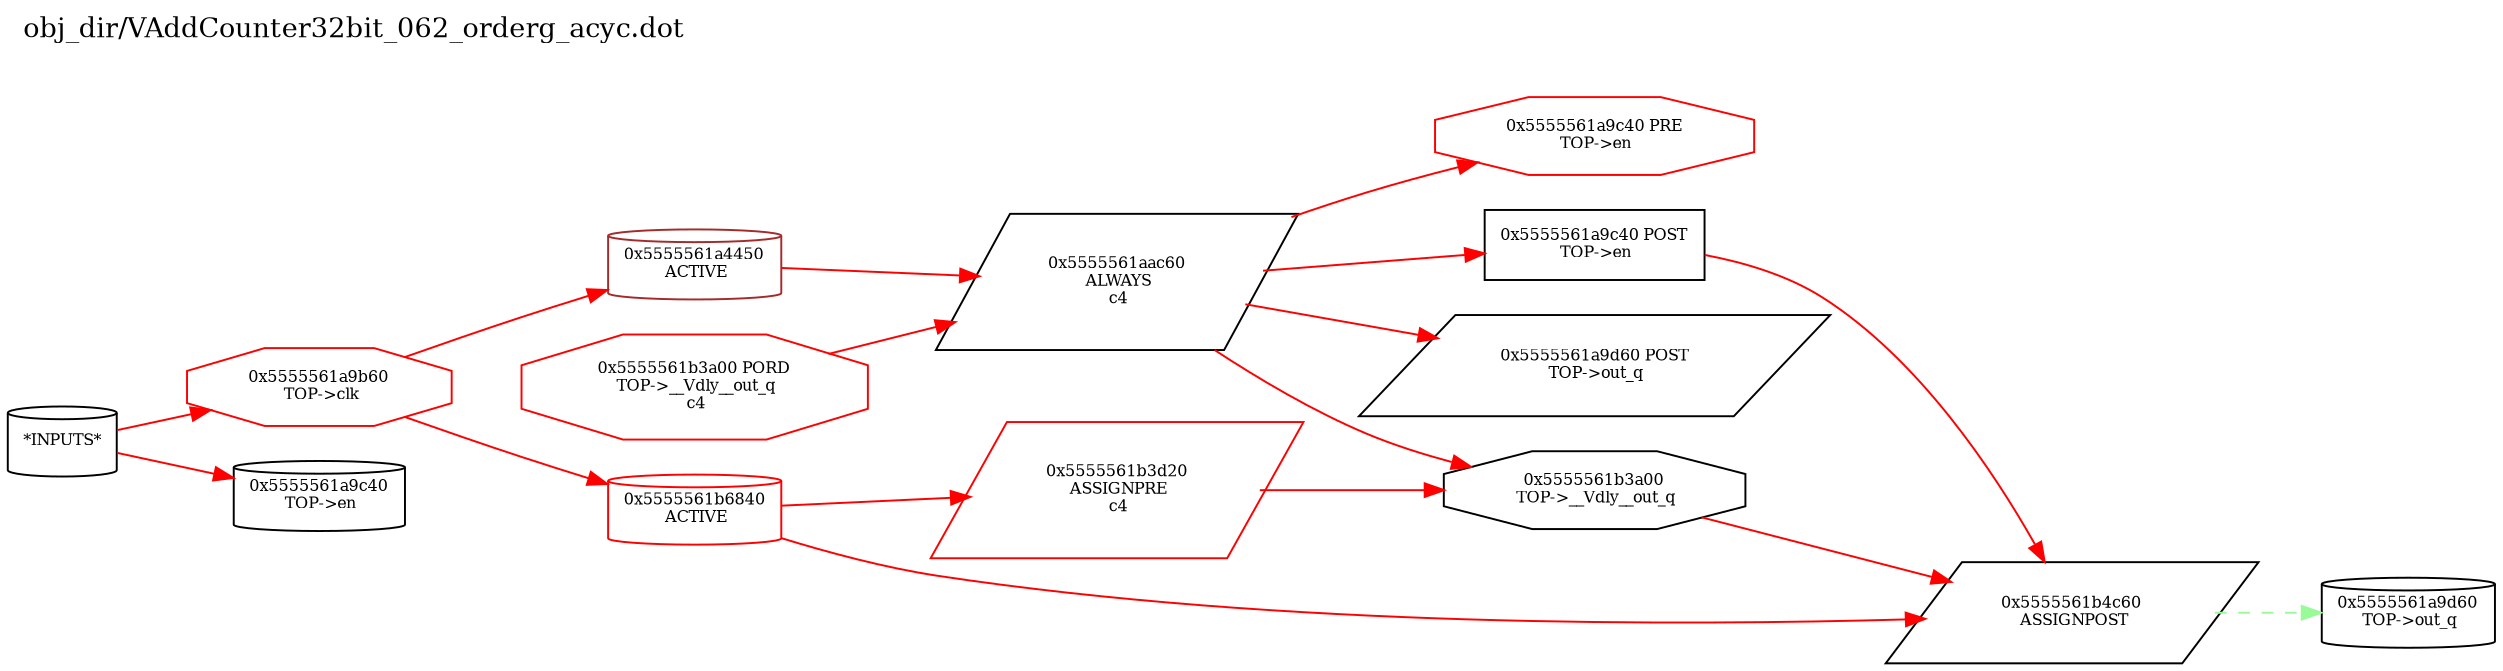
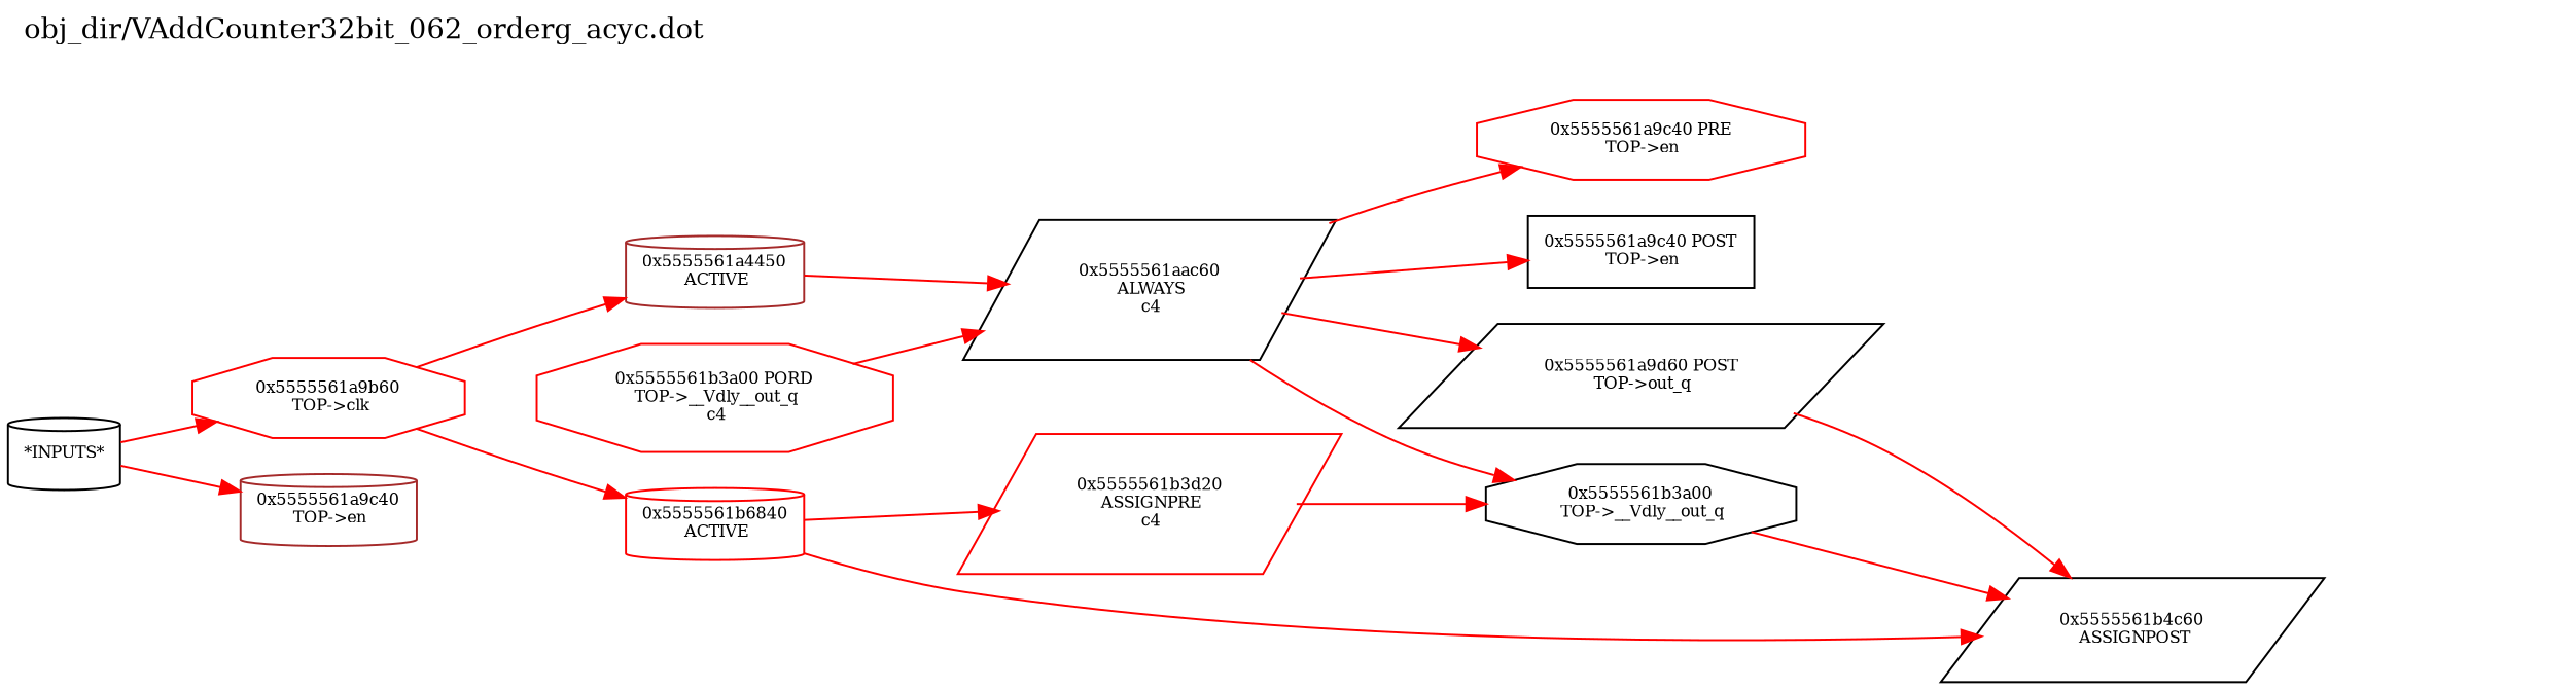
  digraph {
    label="obj_dir/VAddCounter32bit_062_orderg_acyc.dot"
    labeljust=l
    labelloc=t
    rankdir=LR
    node [color=black fontsize=8 shape=cylinder]
    edge [color=red fontsize=8 weight=32]
    n1 [label="*INPUTS*"]
    n2 [color=red label="0x5555561a9b60\n TOP->clk" shape=octagon]
-   n3 [label="0x5555561a9c40\n TOP->en"]
+   n3 [color=brown label="0x5555561a9c40\n TOP->en"]
    n4 [color=brown label="0x5555561a4450\n ACTIVE"]
    n5 [color=red label="0x5555561b6840\n ACTIVE"]
    n6 [label="0x5555561aac60\n ALWAYS\n c4" shape=parallelogram]
    n7 [label="0x5555561b4c60\n ASSIGNPOST" shape=parallelogram]
    n8 [color=red label="0x5555561b3d20\n ASSIGNPRE\n c4" shape=parallelogram]
    n9 [color=red label="0x5555561a9c40 PRE\n TOP->en" shape=octagon]
    n10 [label="0x5555561a9c40 POST\n TOP->en" shape=box]
    n11 [label="0x5555561a9d60 POST\n TOP->out_q" shape=parallelogram]
    n12 [label="0x5555561b3a00\n TOP->__Vdly__out_q" shape=octagon]
-   n13 [label="0x5555561a9d60\n TOP->out_q"]
    n14 [color=red label="0x5555561b3a00 PORD\n TOP->__Vdly__out_q\n c4" shape=octagon]
    n1 -> n2 [weight=1]
    n1 -> n3 [weight=1]
    n2 -> n4 [weight=8]
    n2 -> n5 [weight=8]
    n4 -> n6
    n5 -> n7
    n5 -> n8
    n6 -> n9
    n6 -> n10 [weight=2]
    n6 -> n11 [weight=2]
    n6 -> n12
-   n7 -> n13 [color=PaleGreen style=dashed weight=1]
    n8 -> n12
-   n10 -> n7 [weight=2]
+   n11 -> n7 [weight=2]
    n12 -> n7 [weight=8]
    n14 -> n6
  }
